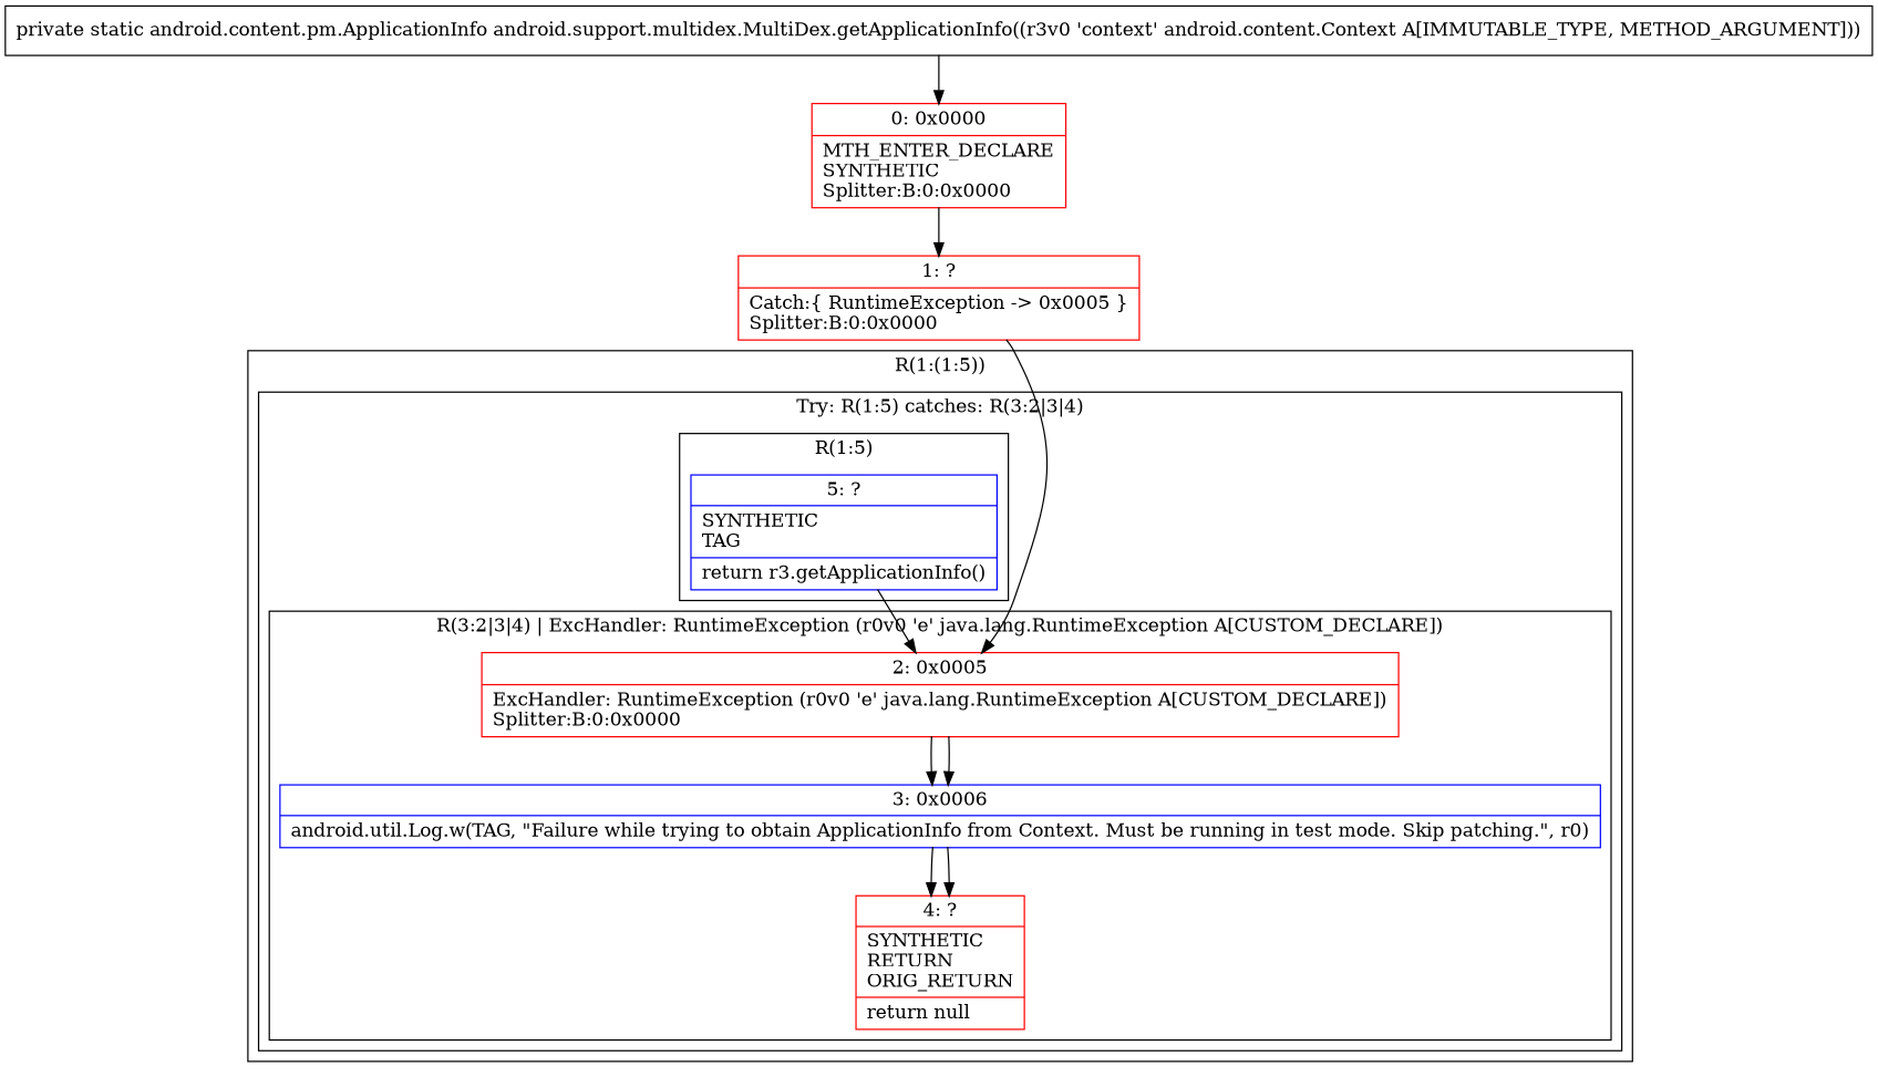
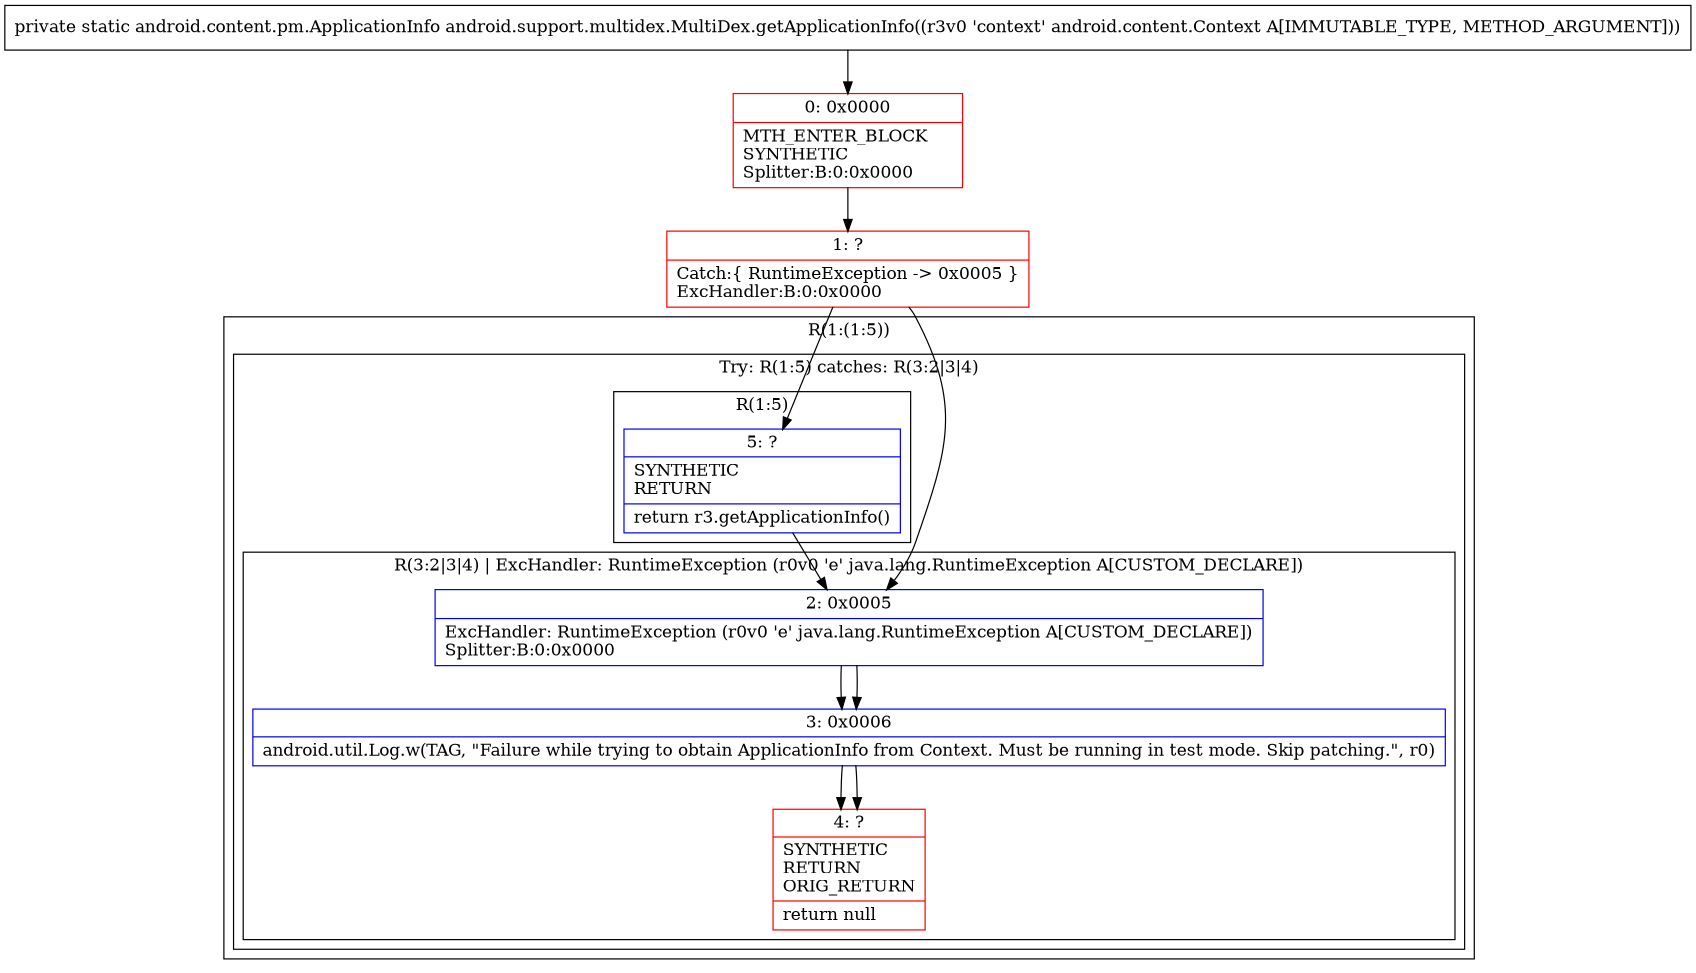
  digraph {
    node [color=blue shape=record]
-   n1 [label="{5\:\ ?|SYNTHETIC\lTAG\l|return r3.getApplicationInfo()\l}"]
-   n2 [color=red label="{2\:\ 0x0005|ExcHandler: RuntimeException (r0v0 'e' java.lang.RuntimeException A[CUSTOM_DECLARE])\lSplitter:B:0:0x0000\l}"]
+   n1 [label="{5\:\ ?|SYNTHETIC\lRETURN\l|return r3.getApplicationInfo()\l}"]
+   n2 [label="{2\:\ 0x0005|ExcHandler: RuntimeException (r0v0 'e' java.lang.RuntimeException A[CUSTOM_DECLARE])\lSplitter:B:0:0x0000\l}"]
    n3 [label="{3\:\ 0x0006|android.util.Log.w(TAG, \"Failure while trying to obtain ApplicationInfo from Context. Must be running in test mode. Skip patching.\", r0)\l}"]
    n4 [color=red label="{4\:\ ?|SYNTHETIC\lRETURN\lORIG_RETURN\l|return null\l}"]
-   n5 [color=red label="{0\:\ 0x0000|MTH_ENTER_DECLARE\lSYNTHETIC\lSplitter:B:0:0x0000\l}"]
-   n6 [color=red label="{1\:\ ?|Catch:\{ RuntimeException \-\> 0x0005 \}\lSplitter:B:0:0x0000\l}"]
+   n5 [color=red label="{0\:\ 0x0000|MTH_ENTER_BLOCK\lSYNTHETIC\lSplitter:B:0:0x0000\l}"]
+   n6 [color=red label="{1\:\ ?|Catch:\{ RuntimeException \-\> 0x0005 \}\lExcHandler:B:0:0x0000\l}"]
    n7 [label="{private static android.content.pm.ApplicationInfo android.support.multidex.MultiDex.getApplicationInfo((r3v0 'context' android.content.Context A[IMMUTABLE_TYPE, METHOD_ARGUMENT])) }" color=""]
    subgraph cluster_1 {
      label="R(1:(1:5))"
      subgraph cluster_2 {
        label="Try: R(1:5) catches: R(3:2|3|4)"
        subgraph cluster_3 {
          label="R(1:5)"
          n1
        }
        subgraph cluster_4 {
          label="R(3:2|3|4) | ExcHandler: RuntimeException (r0v0 'e' java.lang.RuntimeException A[CUSTOM_DECLARE])\l"
          n2
          n3
          n4
        }
      }
    }
    subgraph cluster_5 {
      label="R(3:2|3|4) | ExcHandler: RuntimeException (r0v0 'e' java.lang.RuntimeException A[CUSTOM_DECLARE])\l"
    }
    n1 -> n2
    n2 -> n3
    n2 -> n3
    n3 -> n4
    n3 -> n4
    n5 -> n6
+   n6 -> n1
    n6 -> n2
    n7 -> n5
  }
